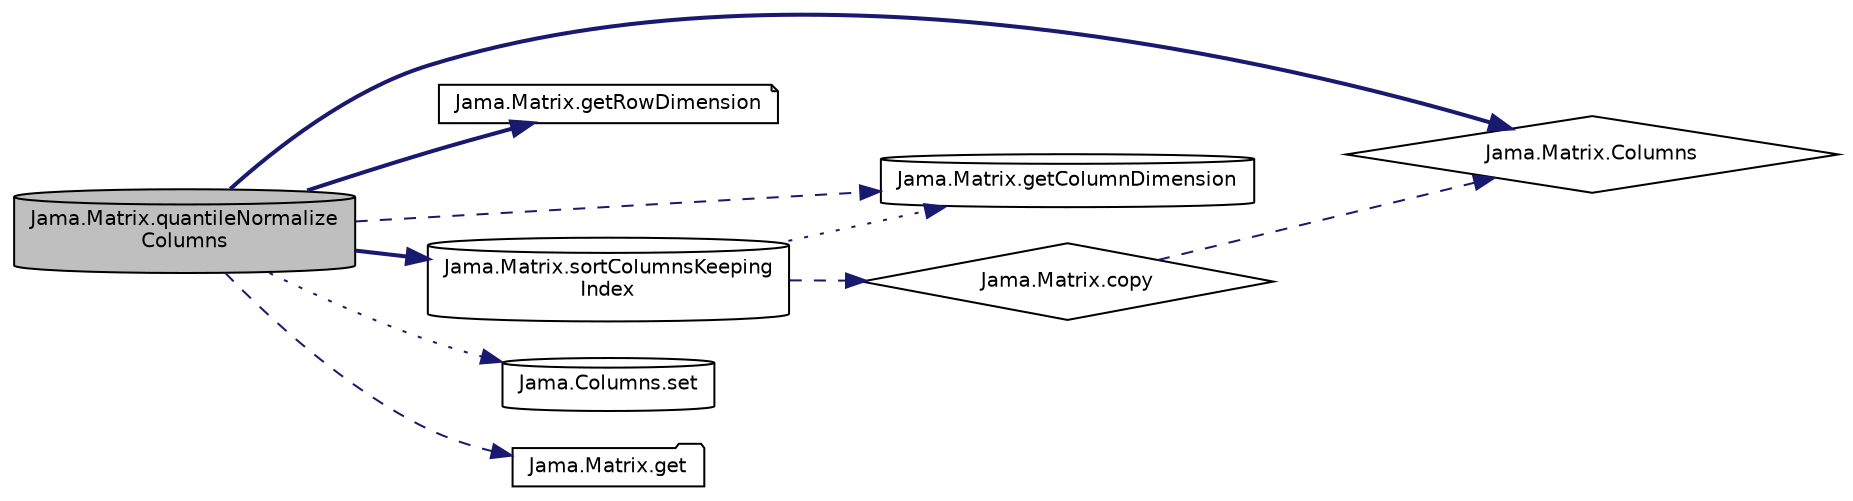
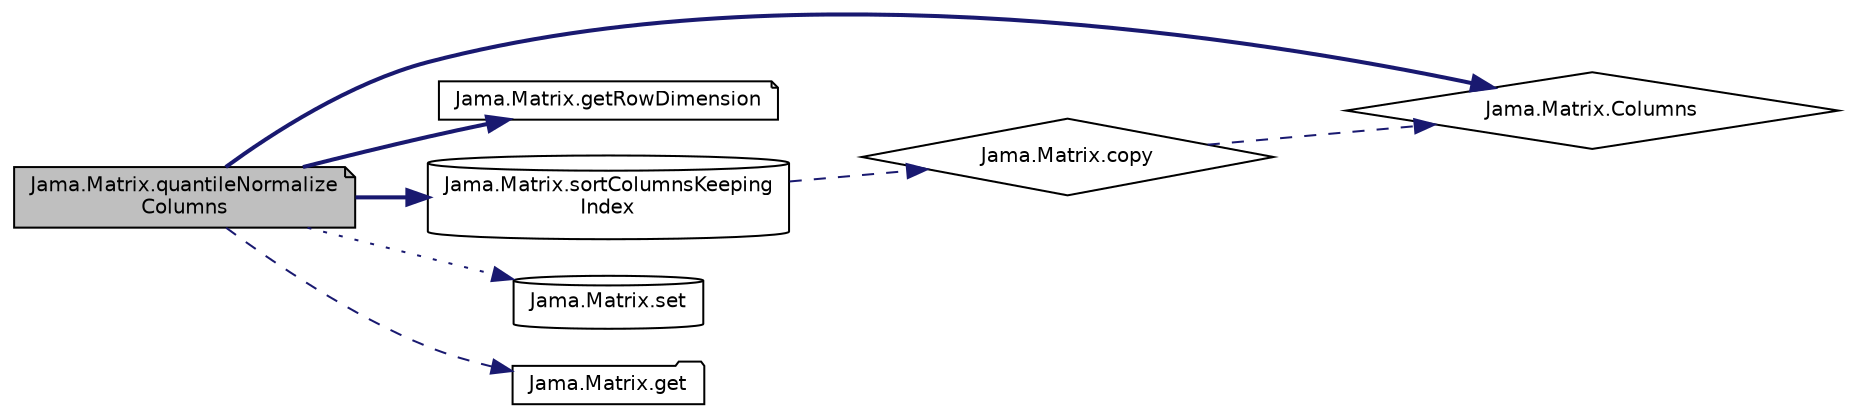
  digraph {
    rankdir=LR
    node [color=black fillcolor=white fontname=Helvetica fontsize=10 shape=cylinder style=filled]
    edge [color=midnightblue fontname=Helvetica fontsize=10 labelfontname=Helvetica labelfontsize=10 style=dashed]
-   n1 [fillcolor=grey75 fontcolor=black height=0.2 label="Jama.Matrix.quantileNormalize\lColumns" width=0.4]
+   n1 [fillcolor=grey75 fontcolor=black height=0.2 label="Jama.Matrix.quantileNormalize\lColumns" shape=note width=0.4]
    n2 [height=0.2 label="Jama.Matrix.Columns" shape=diamond width=0.4]
    n3 [height=0.2 label="Jama.Matrix.getRowDimension" shape=note width=0.4]
-   n4 [height=0.2 label="Jama.Matrix.getColumnDimension" width=0.4]
    n5 [height=0.2 label="Jama.Matrix.sortColumnsKeeping\lIndex" width=0.4]
-   n6 [height=0.2 label="Jama.Columns.set" width=0.4]
+   n6 [height=0.2 label="Jama.Matrix.set" width=0.4]
    n7 [height=0.2 label="Jama.Matrix.get" shape=folder width=0.4]
    n8 [height=0.2 label="Jama.Matrix.copy" shape=diamond width=0.4]
    n1 -> n2 [style=bold]
    n1 -> n3 [style=bold]
-   n1 -> n4
    n1 -> n5 [style=bold]
    n1 -> n6 [style=dotted]
    n1 -> n7
-   n5 -> n4 [style=dotted]
    n5 -> n8
    n8 -> n2
  }
